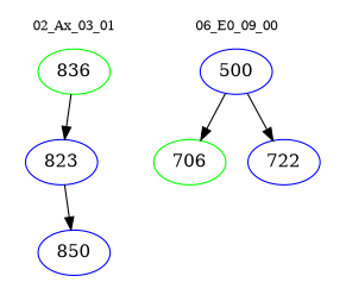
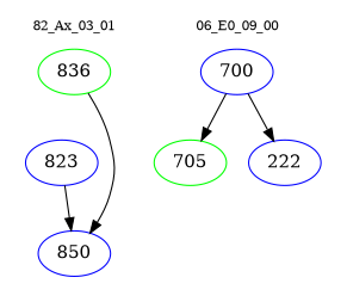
  digraph {
    node [color=blue]
    edge [color=black]
    n1 [color=green label=836]
    n2 [label=823]
    n3 [label=850]
-   n4 [color=green label=706]
-   n5 [label=500]
-   n6 [label=722]
+   n4 [color=green label=705]
+   n5 [label=700]
+   n6 [label=222]
    subgraph cluster_1 {
      color=white
      fontsize=10
-     label="02_Ax_03_01"
+     label="82_Ax_03_01"
      n1
      n2
      n3
    }
    subgraph cluster_2 {
      color=white
      fontsize=10
      label="06_E0_09_00"
      n4
      n5
      n6
    }
-   n1 -> n2
+   n1 -> n3
    n2 -> n3
    n5 -> n4
    n5 -> n6
  }
